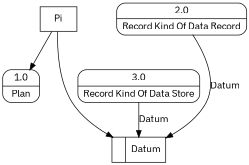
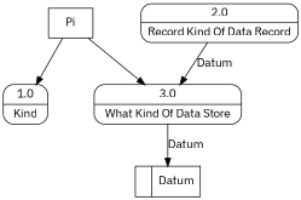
  digraph {
    fontname="IBM Plex Sans"
    node [fontname="IBM Plex Sans" shape=Mrecord]
    edge [fontname="IBM Plex Sans"]
    n1 [label="<f0>  |<f1> Datum " shape=record]
    n2 [label=Pi shape=box]
-   n3 [label="{<f0> 3.0|<f1> Record Kind Of Data Store }"]
-   n4 [label="{<f0> 1.0|<f1> Plan }"]
+   n3 [label="{<f0> 3.0|<f1> What Kind Of Data Store }"]
+   n4 [label="{<f0> 1.0|<f1> Kind }"]
    n5 [label="{<f0> 2.0|<f1> Record Kind Of Data Record }"]
-   n2 -> n1
+   n2 -> n3
    n2 -> n4
    n3 -> n1 [label=Datum]
-   n5 -> n1 [label=Datum]
+   n5 -> n3 [label=Datum]
  }
